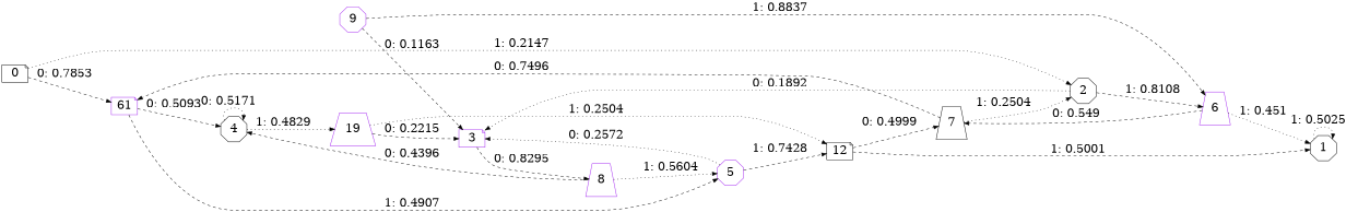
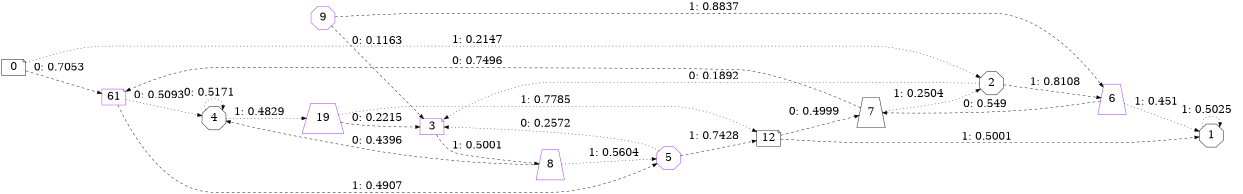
  digraph {
    rankdir=LR
    node [color=purple fontsize=24 shape=octagon]
    edge [fontsize=24 style=dashed]
    0 [color=black shape=note]
    n2 [label=61 shape=note]
    2 [color=black]
    4 [color=black]
    5
    3 [shape=note]
    6 [shape=trapezium]
    n8 [label=19 shape=trapezium]
    12 [color=black shape=note]
    8 [shape=trapezium]
    1 [color=black]
    7 [color=black shape=trapezium]
    9
-   0 -> n2 [label="0: 0.7853   "]
+   0 -> n2 [label="0: 0.7053   "]
    0 -> 2 [label="1: 0.2147   " style=dotted]
-   n2 -> 4 [label="0: 0.5093   "]
+   n2 -> 4 [label="0: 0.5093   " style=dotted]
    n2 -> 5 [label="1: 0.4907   "]
    2 -> 3 [label="0: 0.1892   " style=dotted]
    2 -> 6 [label="1: 0.8108   "]
    4 -> 4 [label="0: 0.5171   " style=dotted]
    4 -> n8 [label="1: 0.4829   " style=dotted]
    5 -> 3 [label="0: 0.2572   " style=dotted]
    5 -> 12 [label="1: 0.7428   "]
-   3 -> 8 [label="0: 0.8295   "]
+   3 -> 8 [label="1: 0.5001   "]
    6 -> 1 [label="1: 0.451    " style=dotted]
    6 -> 7 [label="0: 0.549    "]
    n8 -> 3 [label="0: 0.2215   "]
-   n8 -> 12 [label="1: 0.2504   " style=dotted]
+   n8 -> 12 [label="1: 0.7785   " style=dotted]
    12 -> 1 [label="1: 0.5001   "]
    12 -> 7 [label="0: 0.4999   "]
    8 -> 4 [label="0: 0.4396   "]
    8 -> 5 [label="1: 0.5604   " style=dotted]
    1 -> 1 [label="1: 0.5025   " style=dotted]
    7 -> n2 [label="0: 0.7496   "]
    7 -> 2 [label="1: 0.2504   " style=dotted]
    9 -> 3 [label="0: 0.1163   "]
    9 -> 6 [label="1: 0.8837   "]
  }
